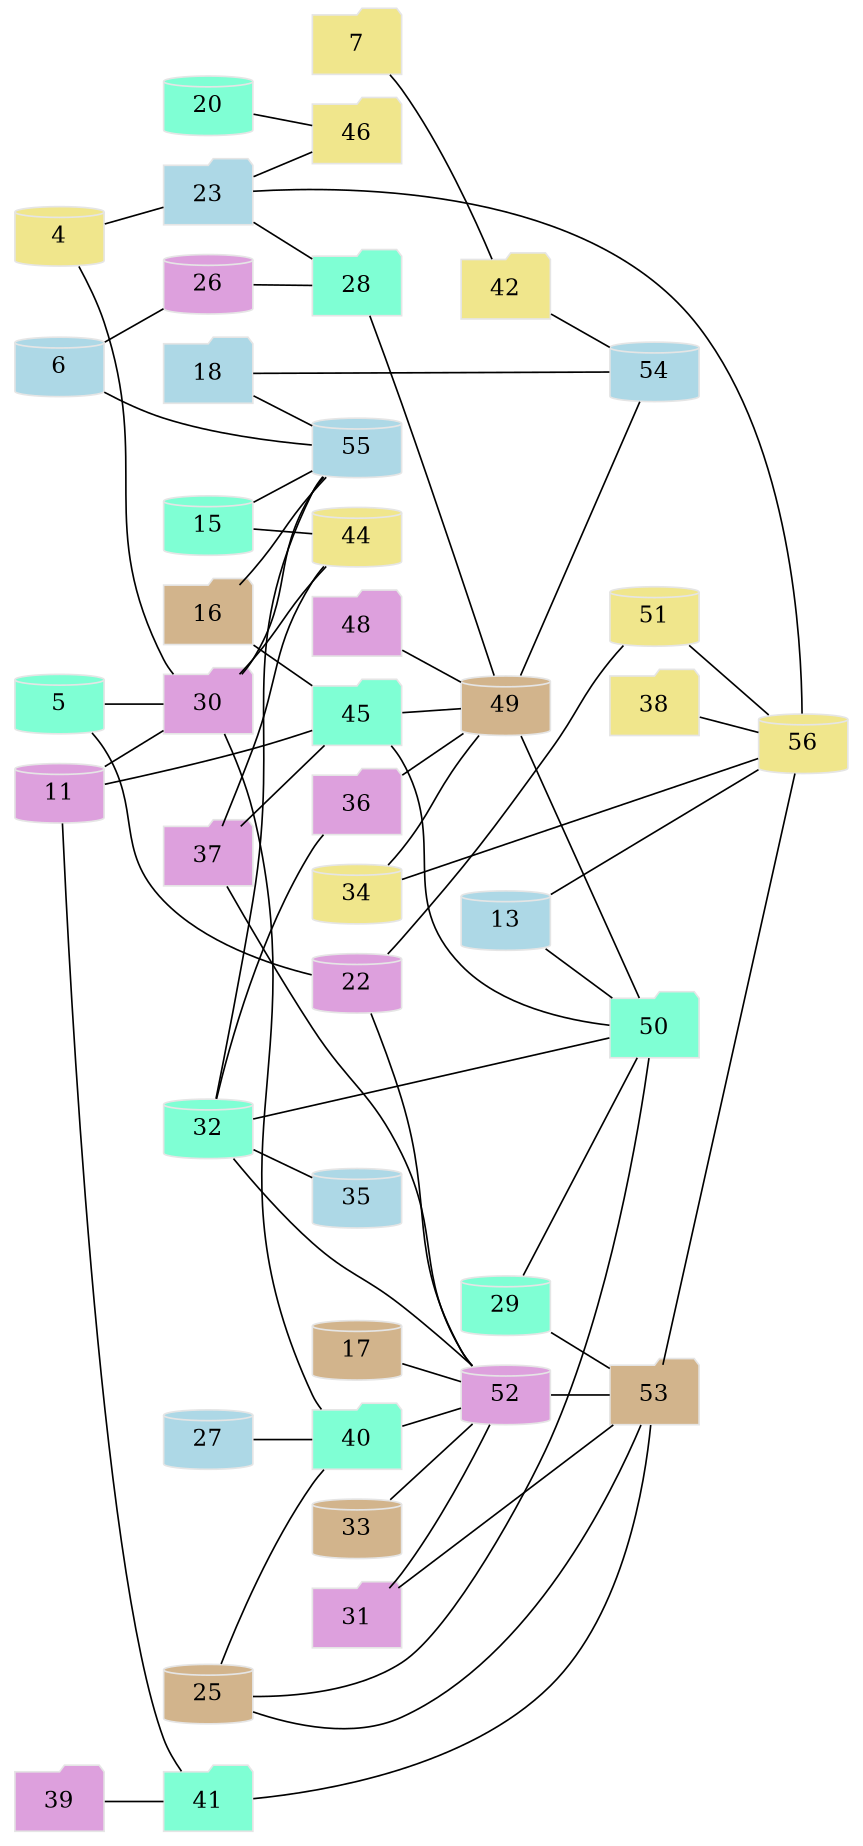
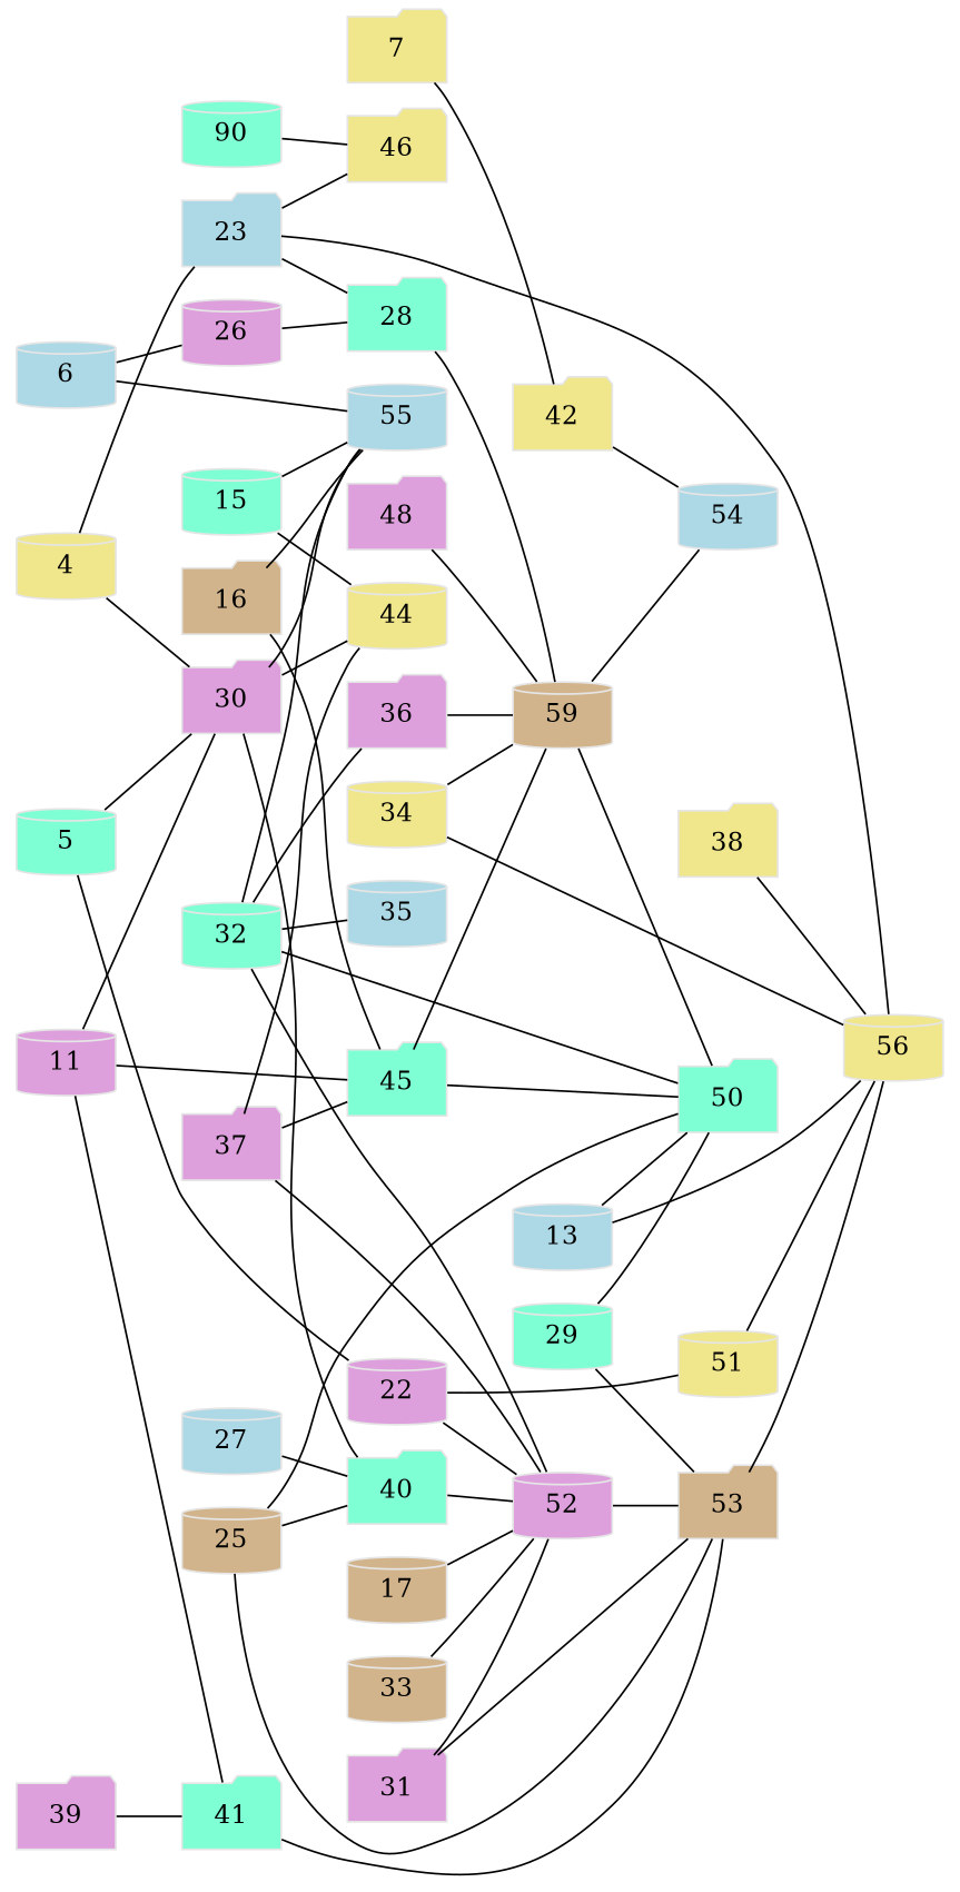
  graph {
    rankdir=LR
    node [color=gray90 fillcolor=plum shape=cylinder style=filled]
    edge [weight=1.0]
    4 [fillcolor=khaki]
    23 [fillcolor=lightblue shape=folder]
    30 [shape=folder]
    56 [fillcolor=khaki]
    46 [fillcolor=khaki shape=folder]
    28 [fillcolor=aquamarine shape=folder]
    55 [fillcolor=lightblue]
    44 [fillcolor=khaki]
    40 [fillcolor=aquamarine shape=folder]
    5 [fillcolor=aquamarine]
    22
    52
    51 [fillcolor=khaki]
    6 [fillcolor=lightblue]
    26
    7 [fillcolor=khaki shape=folder]
    42 [fillcolor=khaki shape=folder]
    54 [fillcolor=lightblue]
    11
    41 [fillcolor=aquamarine shape=folder]
    45 [fillcolor=aquamarine shape=folder]
    53 [fillcolor=tan shape=folder]
    50 [fillcolor=aquamarine shape=folder]
-   49 [fillcolor=tan]
+   49 [fillcolor=tan label=59]
    13 [fillcolor=lightblue]
    15 [fillcolor=aquamarine]
    16 [fillcolor=tan shape=folder]
    17 [fillcolor=tan]
-   18 [fillcolor=lightblue shape=folder]
-   20 [fillcolor=aquamarine]
+   20 [fillcolor=aquamarine label=90]
    25 [fillcolor=tan]
    27 [fillcolor=lightblue]
    29 [fillcolor=aquamarine]
    31 [shape=folder]
    32 [fillcolor=aquamarine]
    35 [fillcolor=lightblue]
    36 [shape=folder]
    33 [fillcolor=tan]
    34 [fillcolor=khaki]
    37 [shape=folder]
    38 [fillcolor=khaki shape=folder]
    39 [shape=folder]
    48 [shape=folder]
    4 -- 23
    4 -- 30
    23 -- 56
    23 -- 46
    23 -- 28
    30 -- 55 [weight=2.0]
    30 -- 44
    30 -- 40
    28 -- 49
    40 -- 52
    5 -- 30
    5 -- 22
    22 -- 52
    22 -- 51
    52 -- 53 [weight=2.0]
    51 -- 56
    6 -- 55
    6 -- 26
    26 -- 28
    7 -- 42
    42 -- 54
    11 -- 30
    11 -- 41
    11 -- 45
    41 -- 53
    45 -- 50
    45 -- 49
    53 -- 56
    49 -- 54
    49 -- 50
    13 -- 56
    13 -- 50
    15 -- 55
    15 -- 44
    16 -- 55
    16 -- 45
    17 -- 52
-   18 -- 55
-   18 -- 54
    20 -- 46
    25 -- 40
    25 -- 53
    25 -- 50
    27 -- 40
    29 -- 53 [weight=2.0]
    29 -- 50
    31 -- 52
    31 -- 53 [weight=2.0]
    32 -- 55
    32 -- 52 [weight=2.0]
    32 -- 50
    32 -- 35
    32 -- 36
    36 -- 49
    33 -- 52
    34 -- 56
    34 -- 49
    37 -- 44
    37 -- 52
    37 -- 45
    38 -- 56
    39 -- 41
    48 -- 49
  }
